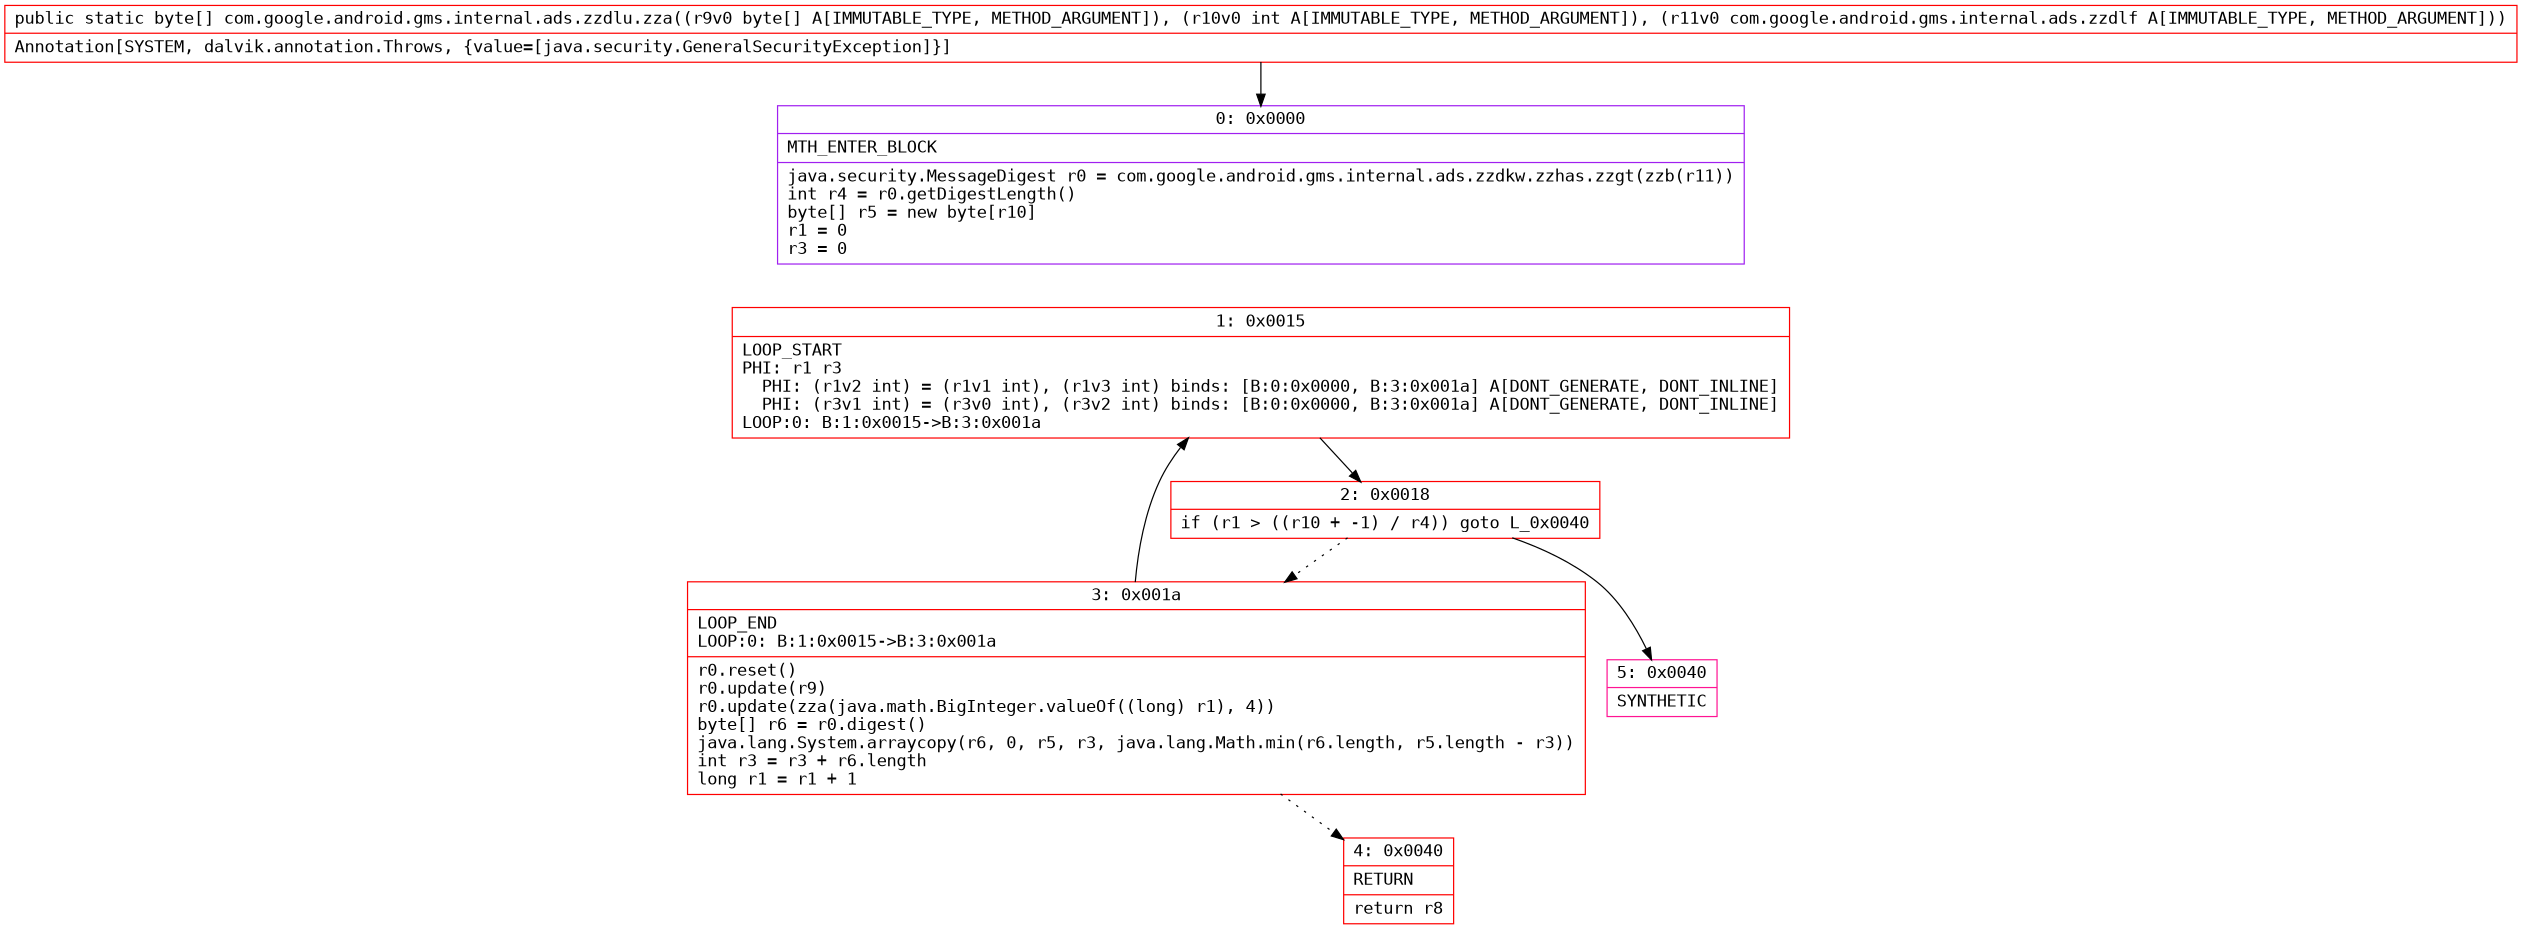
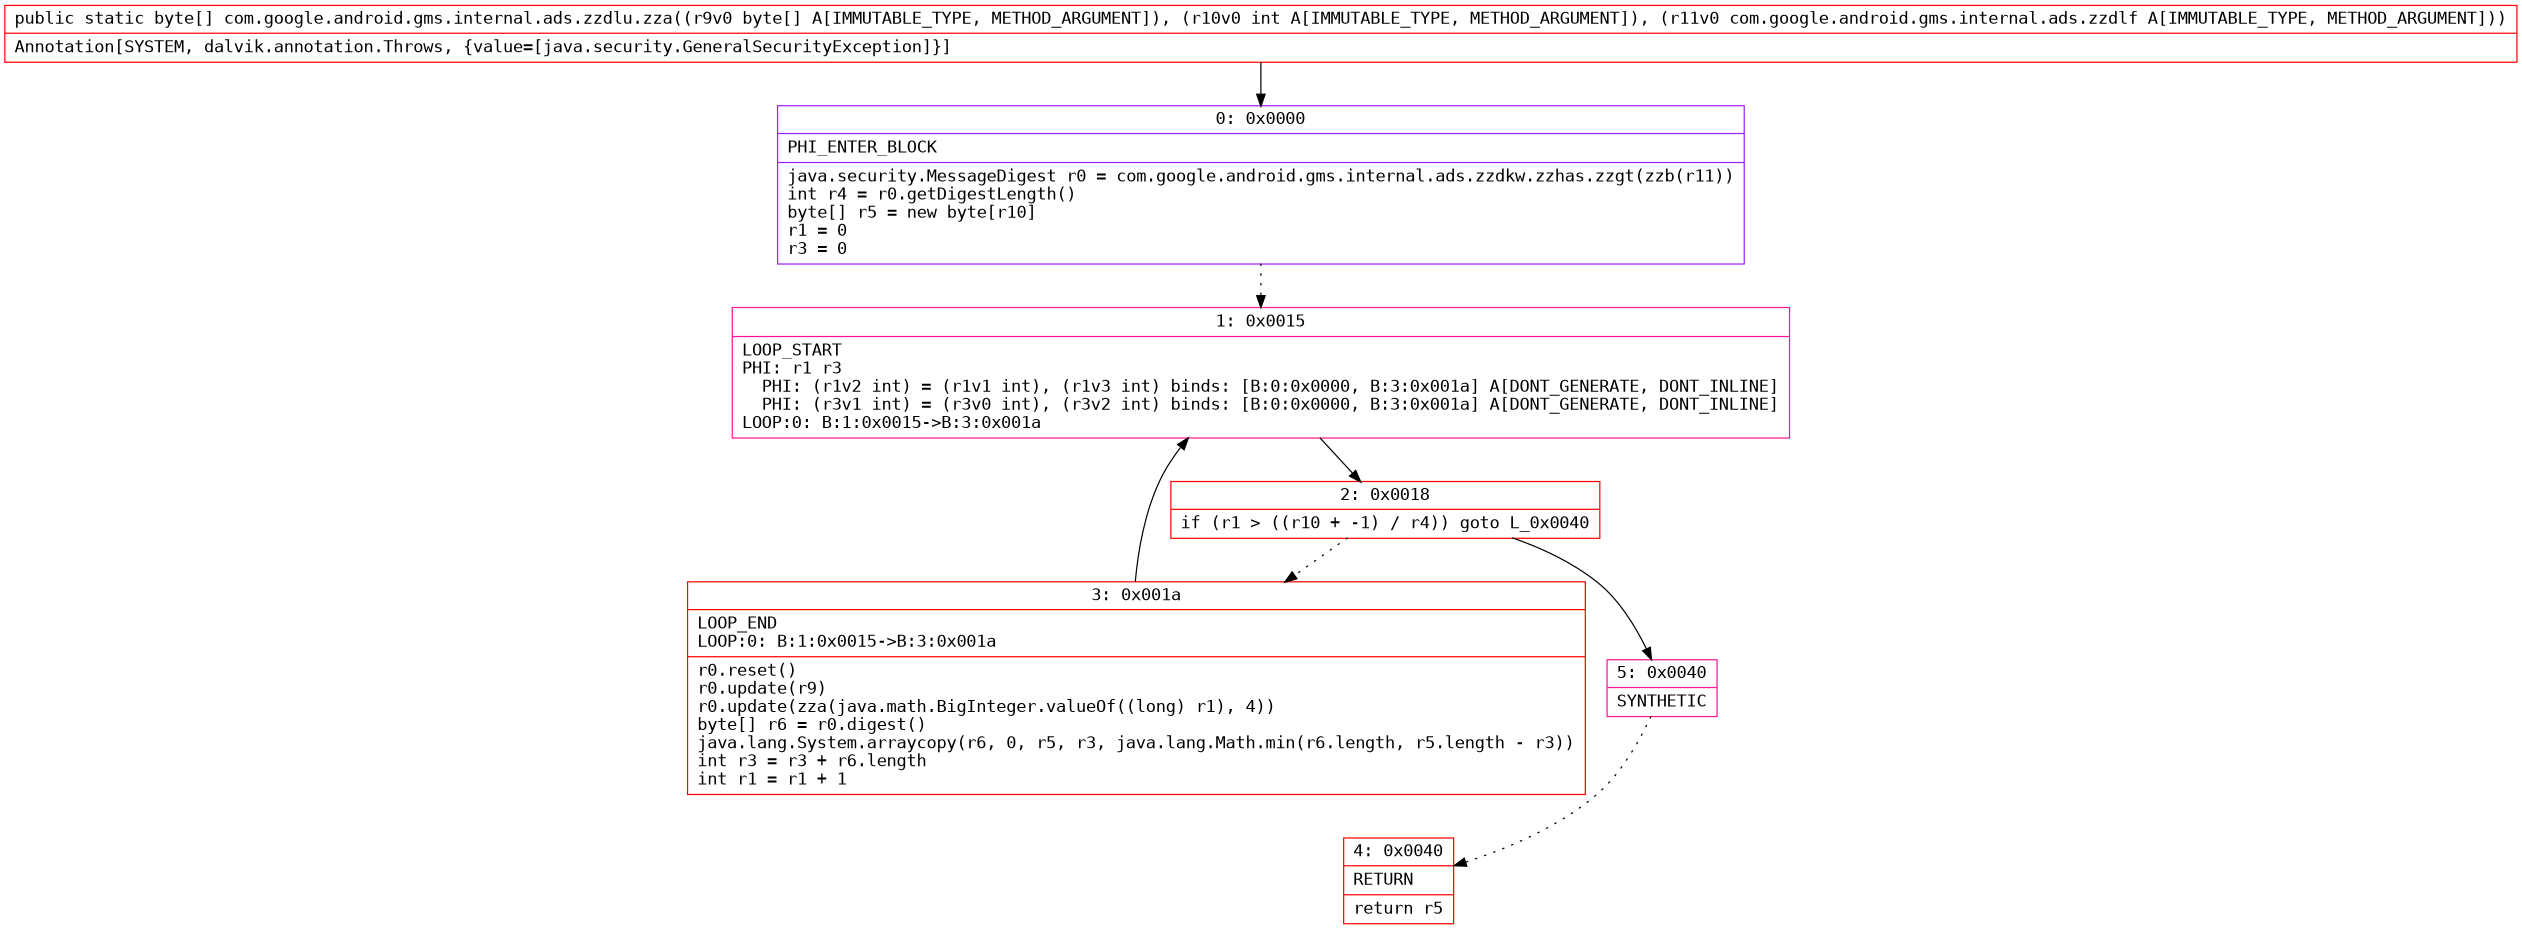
  digraph {
    fontname="DejaVu Sans Mono"
    node [color=red fontname="DejaVu Sans Mono" shape=record]
    edge [fontname="DejaVu Sans Mono" style=solid]
-   n1 [color=purple label="{0\:\ 0x0000|MTH_ENTER_BLOCK\l|java.security.MessageDigest r0 = com.google.android.gms.internal.ads.zzdkw.zzhas.zzgt(zzb(r11))\lint r4 = r0.getDigestLength()\lbyte[] r5 = new byte[r10]\lr1 = 0\lr3 = 0\l}"]
-   n2 [label="{1\:\ 0x0015|LOOP_START\lPHI: r1 r3 \l  PHI: (r1v2 int) = (r1v1 int), (r1v3 int) binds: [B:0:0x0000, B:3:0x001a] A[DONT_GENERATE, DONT_INLINE]\l  PHI: (r3v1 int) = (r3v0 int), (r3v2 int) binds: [B:0:0x0000, B:3:0x001a] A[DONT_GENERATE, DONT_INLINE]\lLOOP:0: B:1:0x0015\-\>B:3:0x001a\l}"]
+   n1 [color=purple label="{0\:\ 0x0000|PHI_ENTER_BLOCK\l|java.security.MessageDigest r0 = com.google.android.gms.internal.ads.zzdkw.zzhas.zzgt(zzb(r11))\lint r4 = r0.getDigestLength()\lbyte[] r5 = new byte[r10]\lr1 = 0\lr3 = 0\l}"]
+   n2 [color=deeppink label="{1\:\ 0x0015|LOOP_START\lPHI: r1 r3 \l  PHI: (r1v2 int) = (r1v1 int), (r1v3 int) binds: [B:0:0x0000, B:3:0x001a] A[DONT_GENERATE, DONT_INLINE]\l  PHI: (r3v1 int) = (r3v0 int), (r3v2 int) binds: [B:0:0x0000, B:3:0x001a] A[DONT_GENERATE, DONT_INLINE]\lLOOP:0: B:1:0x0015\-\>B:3:0x001a\l}"]
    n3 [label="{2\:\ 0x0018|if (r1 \> ((r10 + \-1) \/ r4)) goto L_0x0040\l}"]
-   n4 [label="{3\:\ 0x001a|LOOP_END\lLOOP:0: B:1:0x0015\-\>B:3:0x001a\l|r0.reset()\lr0.update(r9)\lr0.update(zza(java.math.BigInteger.valueOf((long) r1), 4))\lbyte[] r6 = r0.digest()\ljava.lang.System.arraycopy(r6, 0, r5, r3, java.lang.Math.min(r6.length, r5.length \- r3))\lint r3 = r3 + r6.length\llong r1 = r1 + 1\l}"]
+   n4 [label="{3\:\ 0x001a|LOOP_END\lLOOP:0: B:1:0x0015\-\>B:3:0x001a\l|r0.reset()\lr0.update(r9)\lr0.update(zza(java.math.BigInteger.valueOf((long) r1), 4))\lbyte[] r6 = r0.digest()\ljava.lang.System.arraycopy(r6, 0, r5, r3, java.lang.Math.min(r6.length, r5.length \- r3))\lint r3 = r3 + r6.length\lint r1 = r1 + 1\l}"]
    n5 [color=deeppink label="{5\:\ 0x0040|SYNTHETIC\l}"]
-   n6 [label="{4\:\ 0x0040|RETURN\l|return r8\l}"]
+   n6 [label="{4\:\ 0x0040|RETURN\l|return r5\l}"]
    n7 [label="{public static byte[] com.google.android.gms.internal.ads.zzdlu.zza((r9v0 byte[] A[IMMUTABLE_TYPE, METHOD_ARGUMENT]), (r10v0 int A[IMMUTABLE_TYPE, METHOD_ARGUMENT]), (r11v0 com.google.android.gms.internal.ads.zzdlf A[IMMUTABLE_TYPE, METHOD_ARGUMENT]))  | Annotation[SYSTEM, dalvik.annotation.Throws, \{value=[java.security.GeneralSecurityException]\}]\l}"]
+   n1 -> n2 [style=dotted]
    n2 -> n3
    n3 -> n4 [style=dotted]
    n3 -> n5
    n4 -> n2
-   n4 -> n6 [style=dotted]
+   n5 -> n6 [style=dotted]
    n7 -> n1
  }
